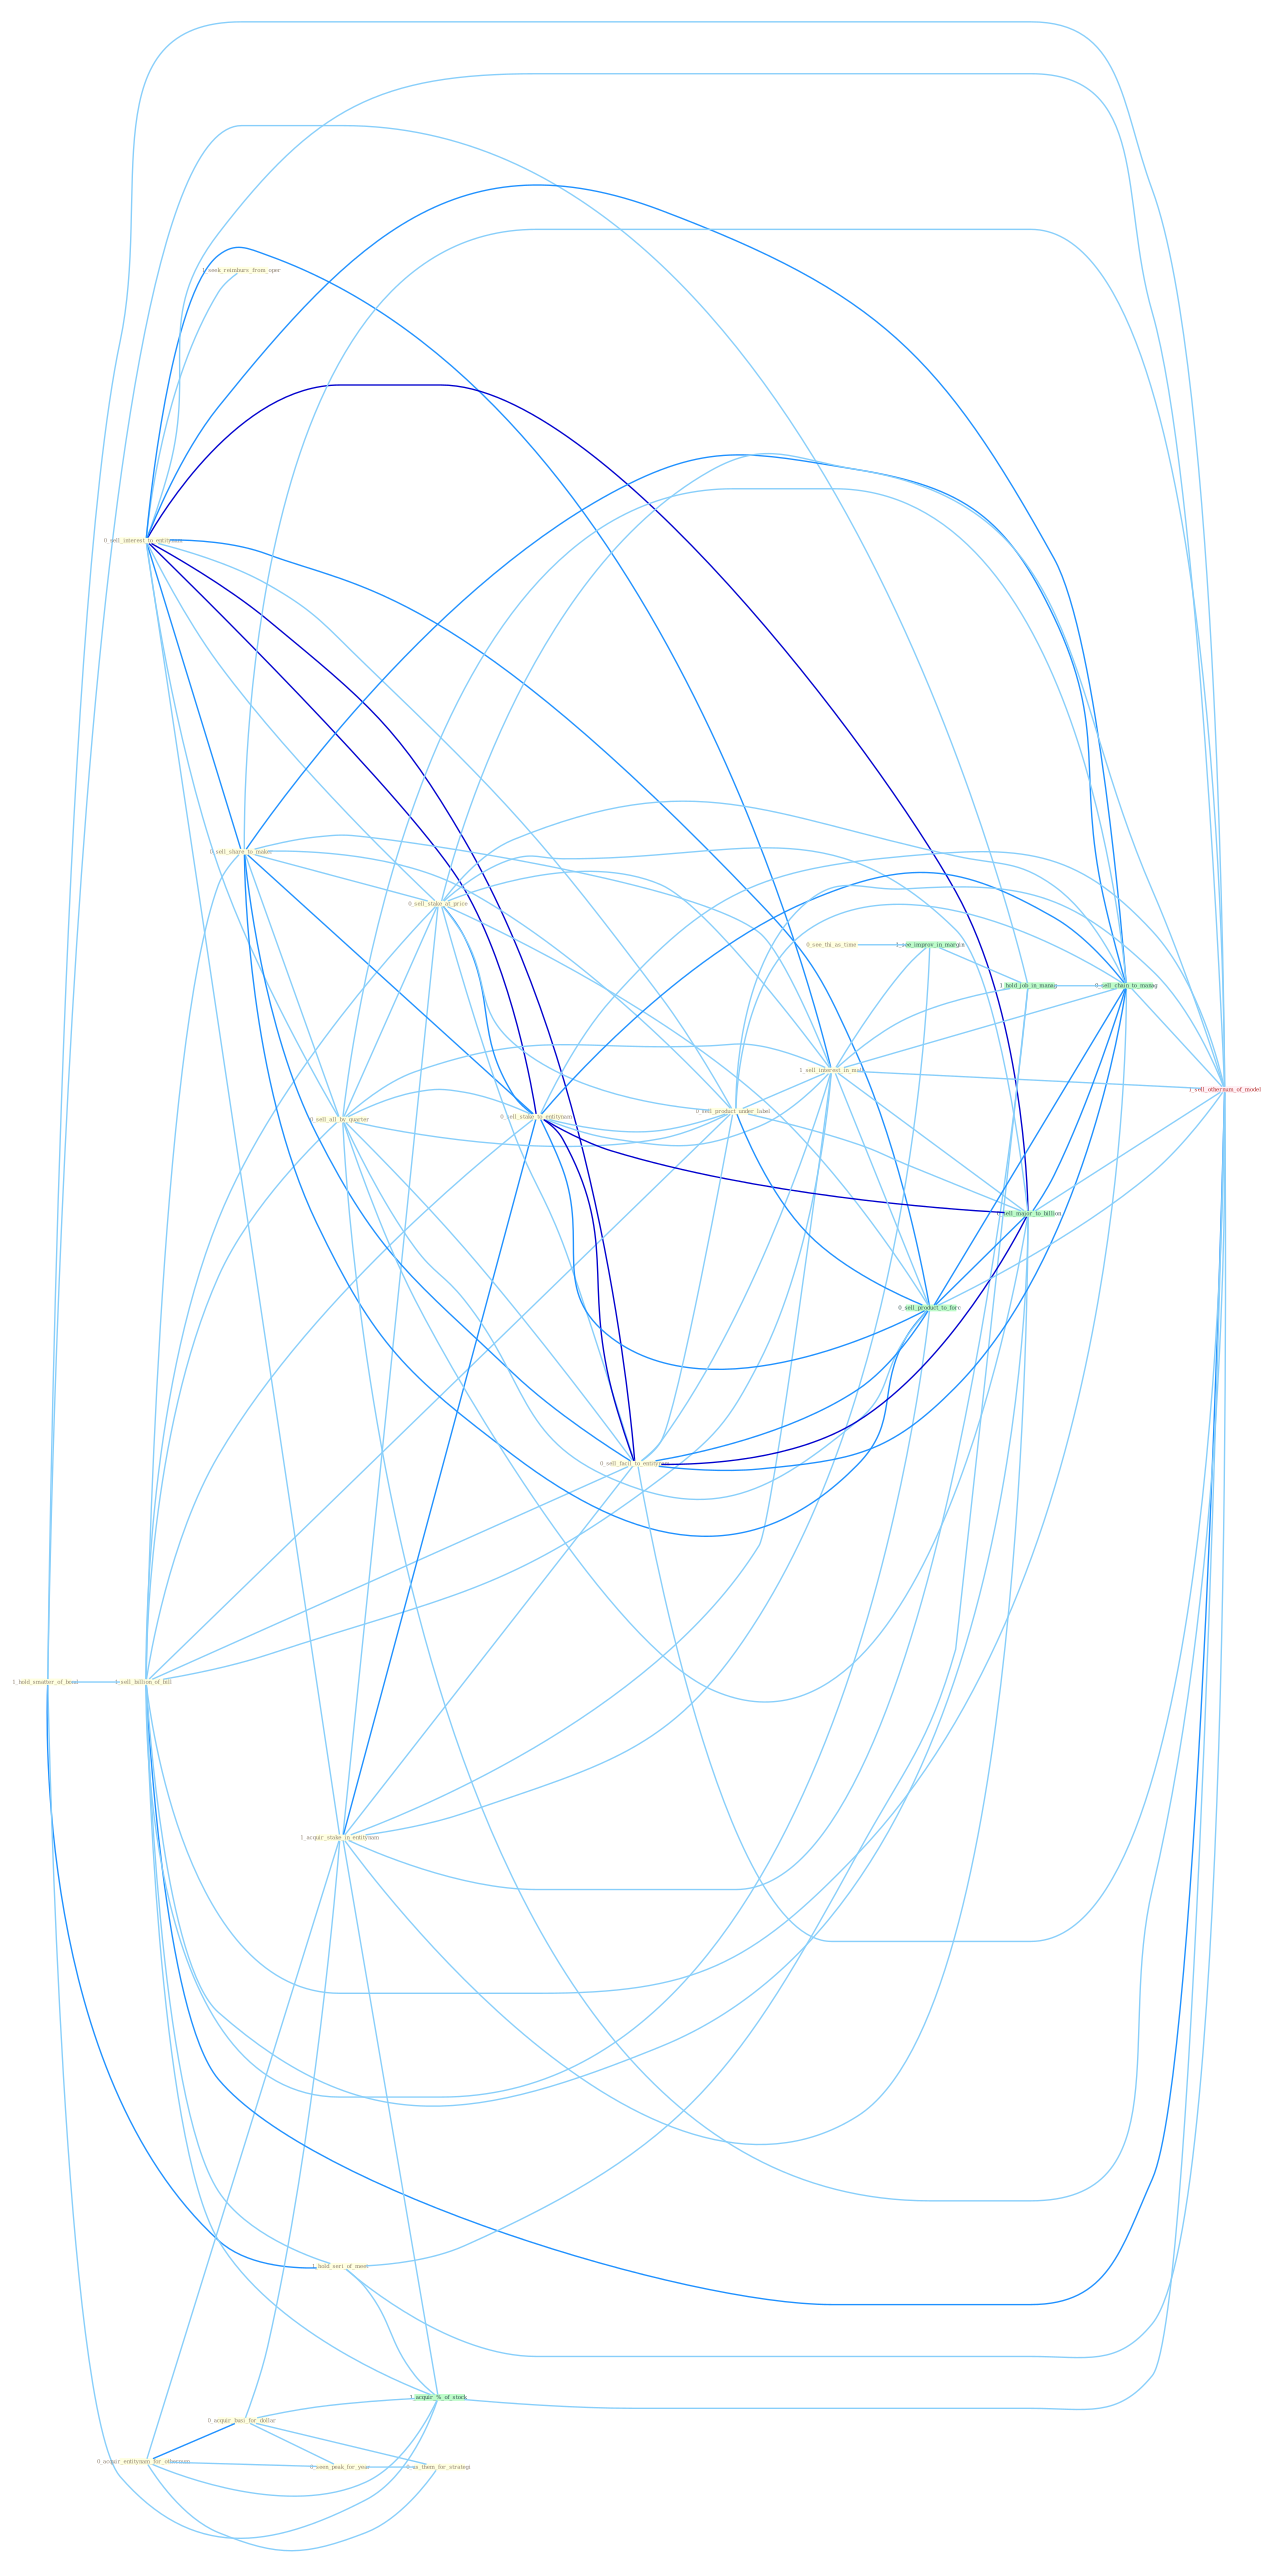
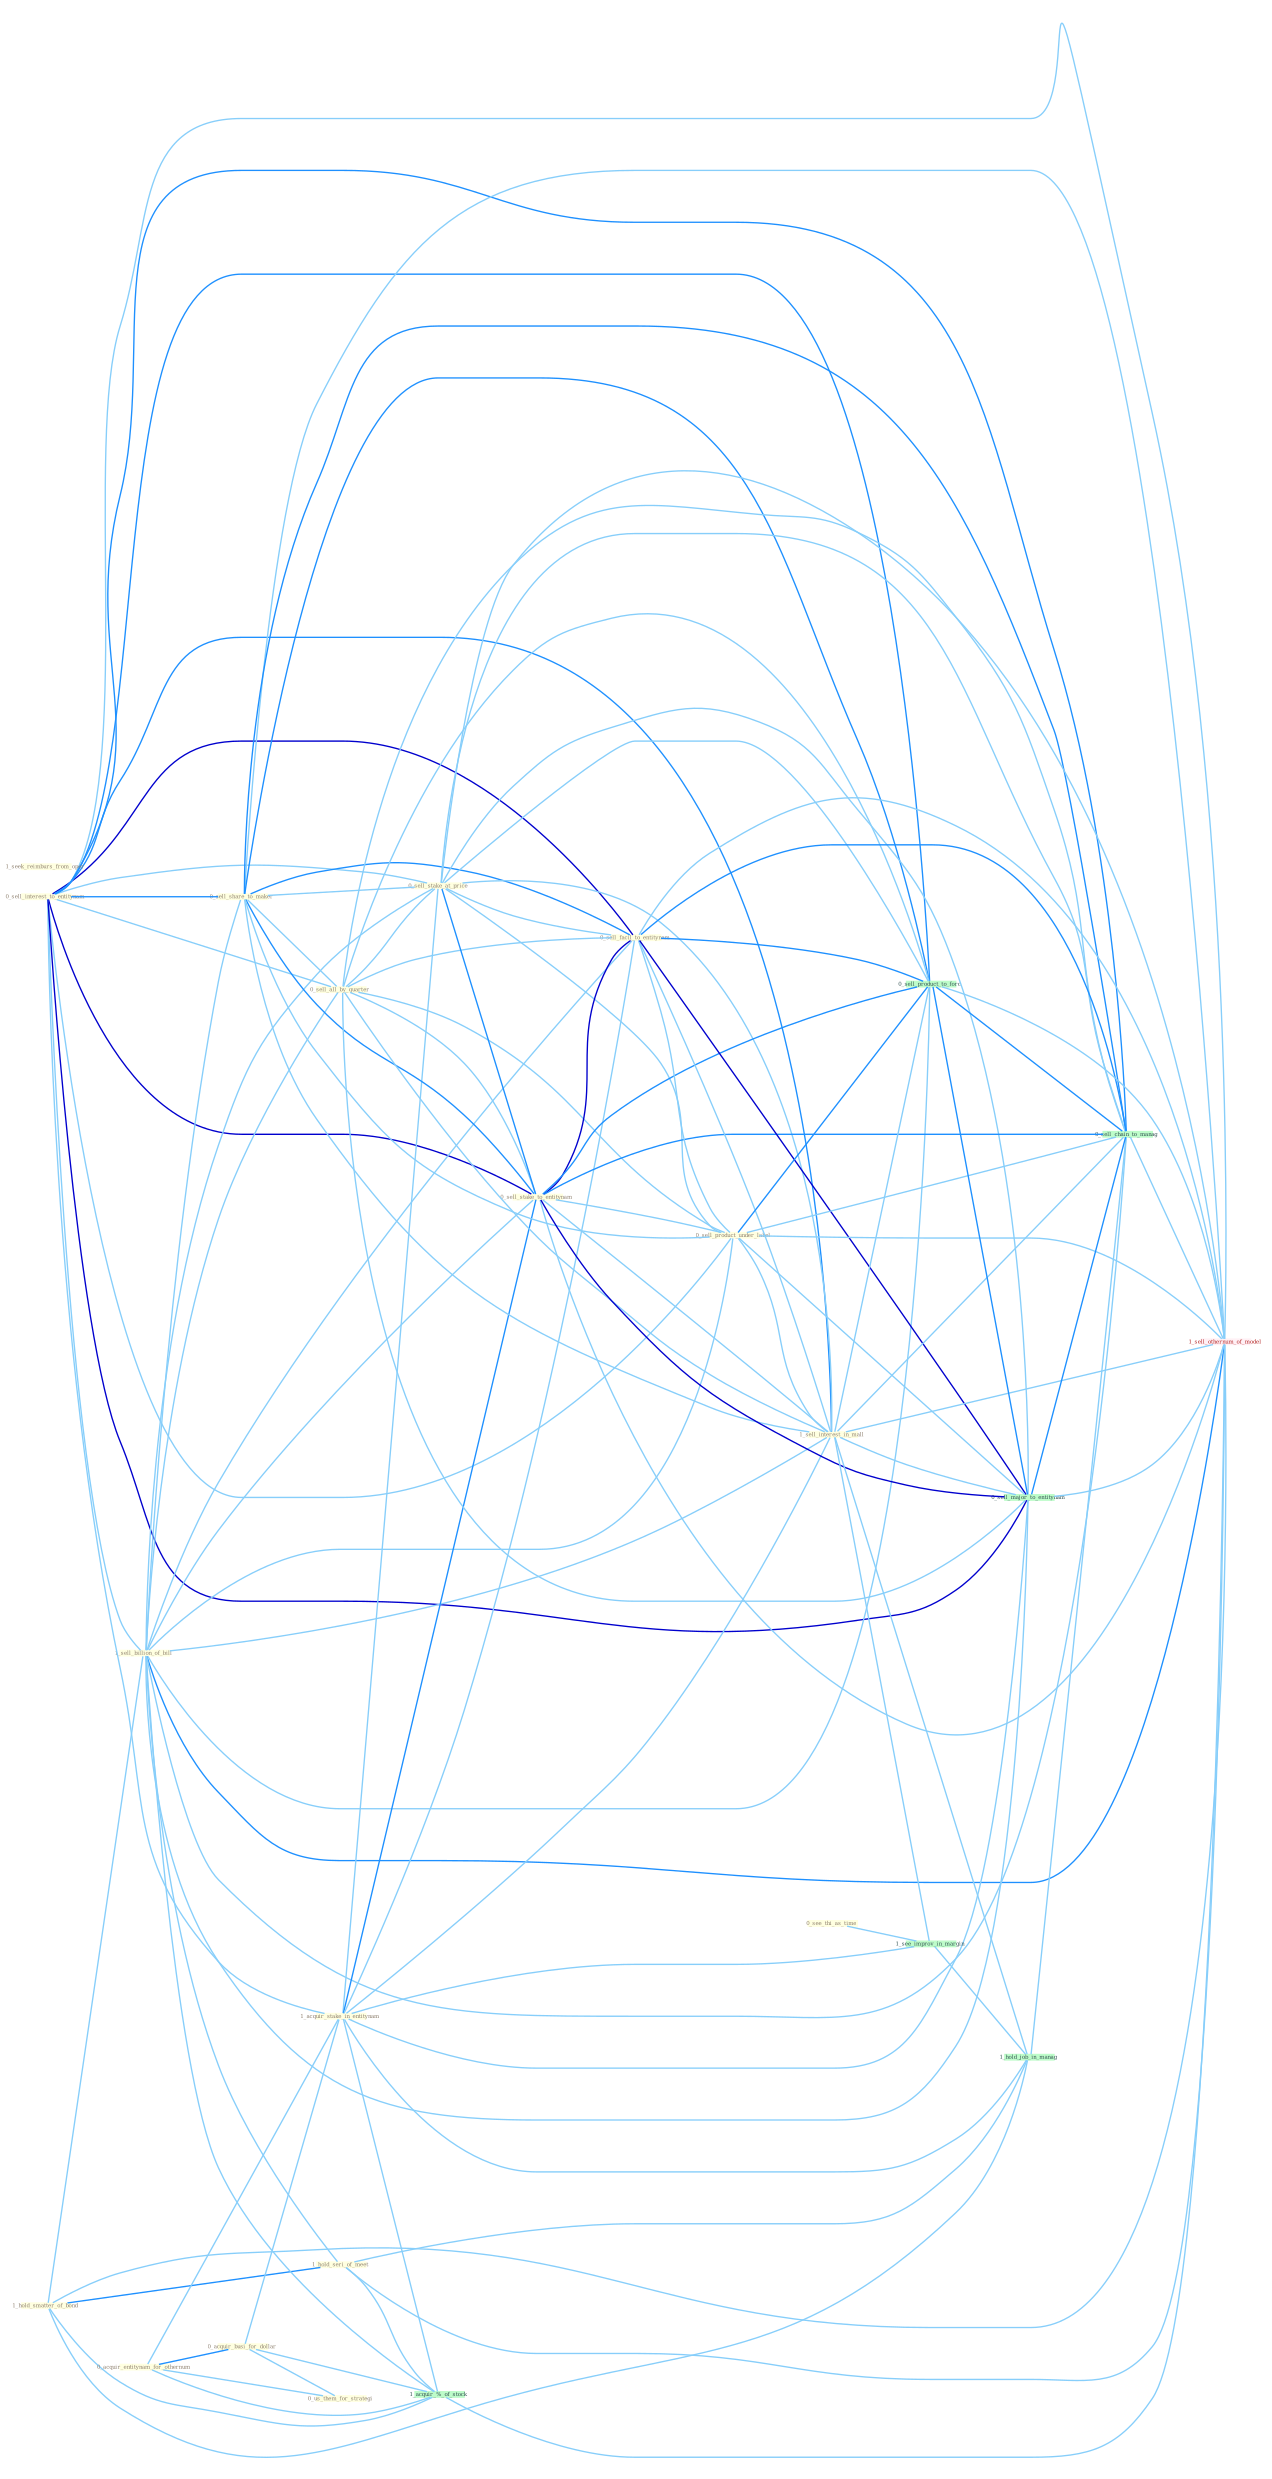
  graph {
    rankdir=LR
    node [color="#ffffe0" fixedsize=true fontcolor="#8b7d6b" fontsize=4 shape=polygon style=filled]
    edge [color="#87cefa" w=1]
    "1_hold_smatter_of_bond " [height=.06 width=.5]
    "0_acquir_entitynam_for_othernum " [height=.06 width=.5]
    "0_sell_interest_to_entitynam " [height=.06 width=.5]
    "0_acquir_busi_for_dollar " [height=.06 width=.5]
    "1_sell_billion_of_bill " [height=.06 width=.5]
    "1_acquir_stake_in_entitynam " [height=.06 width=.5]
    "0_sell_share_to_maker " [height=.06 width=.5]
    "1_hold_seri_of_meet " [height=.06 width=.5]
    "0_sell_all_by_quarter " [height=.06 width=.5]
-   "0_seen_peak_for_year " [height=.06 width=.5]
    "0_sell_stake_at_price " [height=.06 width=.5]
    "0_see_thi_as_time " [height=.06 width=.5]
    "0_sell_stake_to_entitynam " [height=.06 width=.5]
    "0_us_them_for_strategi " [height=.06 width=.5]
    "1_seek_reimburs_from_oper " [height=.06 width=.5]
    "0_sell_facil_to_entitynam " [height=.06 width=.5]
    "0_sell_product_under_label " [height=.06 width=.5]
    "1_sell_interest_in_mall " [height=.06 width=.5]
    "1_sell_othernum_of_model " [color="#fff0f5" fontcolor="#b22222" height=.06 width=.5]
    "1_acquir_%_of_stock " [color="#BDFCC9" fontcolor="#2f4f4f" height=.06 width=.5]
    "1_hold_job_in_manag " [color="#BDFCC9" fontcolor="#2f4f4f" height=.06 width=.5]
    "0_sell_product_to_forc " [color="#BDFCC9" fontcolor="#2f4f4f" height=.06 width=.5]
-   "0_sell_major_to_entitynam " [color="#BDFCC9" fontcolor="#2f4f4f" height=.06 width=.5 label="0_sell_major_to_billion"]
+   "0_sell_major_to_entitynam " [color="#BDFCC9" fontcolor="#2f4f4f" height=.06 width=.5]
    "0_sell_chain_to_manag " [color="#BDFCC9" fontcolor="#2f4f4f" height=.06 width=.5]
    "1_see_improv_in_margin " [color="#BDFCC9" fontcolor="#2f4f4f" height=.06 width=.5]
    subgraph sub_1 {
      "1_hold_smatter_of_bond "
      "0_acquir_entitynam_for_othernum "
      "0_sell_interest_to_entitynam "
      "0_acquir_busi_for_dollar "
      "1_sell_billion_of_bill "
      "1_acquir_stake_in_entitynam "
      "0_sell_share_to_maker "
      "1_hold_seri_of_meet "
      "0_sell_all_by_quarter "
-     "0_seen_peak_for_year "
      "0_sell_stake_at_price "
      "0_see_thi_as_time "
      "0_sell_stake_to_entitynam "
      "0_us_them_for_strategi "
      "1_seek_reimburs_from_oper "
      "0_sell_facil_to_entitynam "
      "0_sell_product_under_label "
      "1_sell_interest_in_mall "
    }
    subgraph sub_2 {
      "1_sell_othernum_of_model "
    }
    "1_hold_smatter_of_bond " -- "1_sell_billion_of_bill "
    "1_hold_smatter_of_bond " -- "1_hold_seri_of_meet " [color="#1e90ff" w=2]
    "1_hold_smatter_of_bond " -- "1_sell_othernum_of_model "
    "1_hold_smatter_of_bond " -- "1_acquir_%_of_stock "
    "1_hold_smatter_of_bond " -- "1_hold_job_in_manag "
    "0_acquir_entitynam_for_othernum " -- "0_acquir_busi_for_dollar " [color="#1e90ff" w=2]
    "0_acquir_entitynam_for_othernum " -- "1_acquir_stake_in_entitynam "
-   "0_acquir_entitynam_for_othernum " -- "0_seen_peak_for_year "
    "0_acquir_entitynam_for_othernum " -- "0_us_them_for_strategi "
    "0_acquir_entitynam_for_othernum " -- "1_acquir_%_of_stock "
-   "0_sell_interest_to_entitynam " -- "1_seek_reimburs_from_oper "
+   "0_sell_interest_to_entitynam " -- "1_sell_billion_of_bill "
    "0_sell_interest_to_entitynam " -- "1_acquir_stake_in_entitynam "
    "0_sell_interest_to_entitynam " -- "0_sell_share_to_maker " [color="#1e90ff" w=2]
    "0_sell_interest_to_entitynam " -- "0_sell_all_by_quarter "
    "0_sell_interest_to_entitynam " -- "0_sell_stake_at_price "
    "0_sell_interest_to_entitynam " -- "0_sell_stake_to_entitynam " [color="#0000cd" w=3]
    "0_sell_interest_to_entitynam " -- "0_sell_facil_to_entitynam " [color="#0000cd" w=3]
    "0_sell_interest_to_entitynam " -- "0_sell_product_under_label "
    "0_sell_interest_to_entitynam " -- "1_sell_interest_in_mall " [color="#1e90ff" w=2]
    "0_sell_interest_to_entitynam " -- "1_sell_othernum_of_model "
    "0_sell_interest_to_entitynam " -- "0_sell_product_to_forc " [color="#1e90ff" w=2]
    "0_sell_interest_to_entitynam " -- "0_sell_major_to_entitynam " [color="#0000cd" w=3]
    "0_sell_interest_to_entitynam " -- "0_sell_chain_to_manag " [color="#1e90ff" w=2]
    "0_acquir_busi_for_dollar " -- "1_acquir_stake_in_entitynam "
-   "0_acquir_busi_for_dollar " -- "0_seen_peak_for_year "
    "0_acquir_busi_for_dollar " -- "0_us_them_for_strategi "
    "0_acquir_busi_for_dollar " -- "1_acquir_%_of_stock "
    "1_sell_billion_of_bill " -- "0_sell_share_to_maker "
    "1_sell_billion_of_bill " -- "1_hold_seri_of_meet "
    "1_sell_billion_of_bill " -- "0_sell_all_by_quarter "
    "1_sell_billion_of_bill " -- "0_sell_stake_at_price "
    "1_sell_billion_of_bill " -- "0_sell_stake_to_entitynam "
    "1_sell_billion_of_bill " -- "0_sell_facil_to_entitynam "
    "1_sell_billion_of_bill " -- "0_sell_product_under_label "
    "1_sell_billion_of_bill " -- "1_sell_interest_in_mall "
    "1_sell_billion_of_bill " -- "1_sell_othernum_of_model " [color="#1e90ff" w=2]
    "1_sell_billion_of_bill " -- "1_acquir_%_of_stock "
    "1_sell_billion_of_bill " -- "0_sell_product_to_forc "
    "1_sell_billion_of_bill " -- "0_sell_major_to_entitynam "
    "1_sell_billion_of_bill " -- "0_sell_chain_to_manag "
    "1_acquir_stake_in_entitynam " -- "0_sell_stake_at_price "
    "1_acquir_stake_in_entitynam " -- "0_sell_stake_to_entitynam " [color="#1e90ff" w=2]
    "1_acquir_stake_in_entitynam " -- "0_sell_facil_to_entitynam "
    "1_acquir_stake_in_entitynam " -- "1_sell_interest_in_mall "
    "1_acquir_stake_in_entitynam " -- "1_acquir_%_of_stock "
    "1_acquir_stake_in_entitynam " -- "1_hold_job_in_manag "
    "1_acquir_stake_in_entitynam " -- "0_sell_major_to_entitynam "
    "1_acquir_stake_in_entitynam " -- "1_see_improv_in_margin "
    "0_sell_share_to_maker " -- "0_sell_all_by_quarter "
    "0_sell_share_to_maker " -- "0_sell_stake_at_price "
    "0_sell_share_to_maker " -- "0_sell_stake_to_entitynam " [color="#1e90ff" w=2]
    "0_sell_share_to_maker " -- "0_sell_facil_to_entitynam " [color="#1e90ff" w=2]
    "0_sell_share_to_maker " -- "0_sell_product_under_label "
    "0_sell_share_to_maker " -- "1_sell_interest_in_mall "
    "0_sell_share_to_maker " -- "1_sell_othernum_of_model "
    "0_sell_share_to_maker " -- "0_sell_product_to_forc " [color="#1e90ff" w=2]
    "0_sell_share_to_maker " -- "0_sell_chain_to_manag " [color="#1e90ff" w=2]
    "1_hold_seri_of_meet " -- "1_sell_othernum_of_model "
    "1_hold_seri_of_meet " -- "1_acquir_%_of_stock "
    "1_hold_seri_of_meet " -- "1_hold_job_in_manag "
    "0_sell_all_by_quarter " -- "0_sell_stake_at_price "
    "0_sell_all_by_quarter " -- "0_sell_stake_to_entitynam "
    "0_sell_all_by_quarter " -- "0_sell_facil_to_entitynam "
    "0_sell_all_by_quarter " -- "0_sell_product_under_label "
    "0_sell_all_by_quarter " -- "1_sell_interest_in_mall "
-   "0_sell_all_by_quarter " -- "1_sell_othernum_of_model "
    "0_sell_all_by_quarter " -- "0_sell_product_to_forc "
    "0_sell_all_by_quarter " -- "0_sell_major_to_entitynam "
    "0_sell_all_by_quarter " -- "0_sell_chain_to_manag "
-   "0_seen_peak_for_year " -- "0_us_them_for_strategi "
    "0_sell_stake_at_price " -- "0_sell_stake_to_entitynam " [color="#1e90ff" w=2]
    "0_sell_stake_at_price " -- "0_sell_facil_to_entitynam "
    "0_sell_stake_at_price " -- "0_sell_product_under_label "
    "0_sell_stake_at_price " -- "1_sell_interest_in_mall "
    "0_sell_stake_at_price " -- "1_sell_othernum_of_model "
    "0_sell_stake_at_price " -- "0_sell_product_to_forc "
    "0_sell_stake_at_price " -- "0_sell_major_to_entitynam "
    "0_sell_stake_at_price " -- "0_sell_chain_to_manag "
    "0_see_thi_as_time " -- "1_see_improv_in_margin "
    "0_sell_stake_to_entitynam " -- "0_sell_facil_to_entitynam " [color="#0000cd" w=3]
    "0_sell_stake_to_entitynam " -- "0_sell_product_under_label "
    "0_sell_stake_to_entitynam " -- "1_sell_interest_in_mall "
    "0_sell_stake_to_entitynam " -- "1_sell_othernum_of_model "
    "0_sell_stake_to_entitynam " -- "0_sell_product_to_forc " [color="#1e90ff" w=2]
    "0_sell_stake_to_entitynam " -- "0_sell_major_to_entitynam " [color="#0000cd" w=3]
    "0_sell_stake_to_entitynam " -- "0_sell_chain_to_manag " [color="#1e90ff" w=2]
    "0_sell_facil_to_entitynam " -- "0_sell_product_under_label "
    "0_sell_facil_to_entitynam " -- "1_sell_interest_in_mall "
    "0_sell_facil_to_entitynam " -- "1_sell_othernum_of_model "
    "0_sell_facil_to_entitynam " -- "0_sell_product_to_forc " [color="#1e90ff" w=2]
    "0_sell_facil_to_entitynam " -- "0_sell_major_to_entitynam " [color="#0000cd" w=3]
    "0_sell_facil_to_entitynam " -- "0_sell_chain_to_manag " [color="#1e90ff" w=2]
    "0_sell_product_under_label " -- "1_sell_interest_in_mall "
    "0_sell_product_under_label " -- "1_sell_othernum_of_model "
    "0_sell_product_under_label " -- "0_sell_product_to_forc " [color="#1e90ff" w=2]
    "0_sell_product_under_label " -- "0_sell_major_to_entitynam "
    "0_sell_product_under_label " -- "0_sell_chain_to_manag "
    "1_sell_interest_in_mall " -- "1_sell_othernum_of_model "
    "1_sell_interest_in_mall " -- "1_hold_job_in_manag "
    "1_sell_interest_in_mall " -- "0_sell_product_to_forc "
    "1_sell_interest_in_mall " -- "0_sell_major_to_entitynam "
    "1_sell_interest_in_mall " -- "0_sell_chain_to_manag "
    "1_sell_interest_in_mall " -- "1_see_improv_in_margin "
    "1_acquir_%_of_stock " -- "1_sell_othernum_of_model "
    "1_hold_job_in_manag " -- "0_sell_chain_to_manag "
    "0_sell_product_to_forc " -- "1_sell_othernum_of_model "
    "0_sell_product_to_forc " -- "0_sell_major_to_entitynam " [color="#1e90ff" w=2]
    "0_sell_product_to_forc " -- "0_sell_chain_to_manag " [color="#1e90ff" w=2]
    "0_sell_major_to_entitynam " -- "1_sell_othernum_of_model "
    "0_sell_major_to_entitynam " -- "0_sell_chain_to_manag " [color="#1e90ff" w=2]
    "0_sell_chain_to_manag " -- "1_sell_othernum_of_model "
    "1_see_improv_in_margin " -- "1_hold_job_in_manag "
  }
